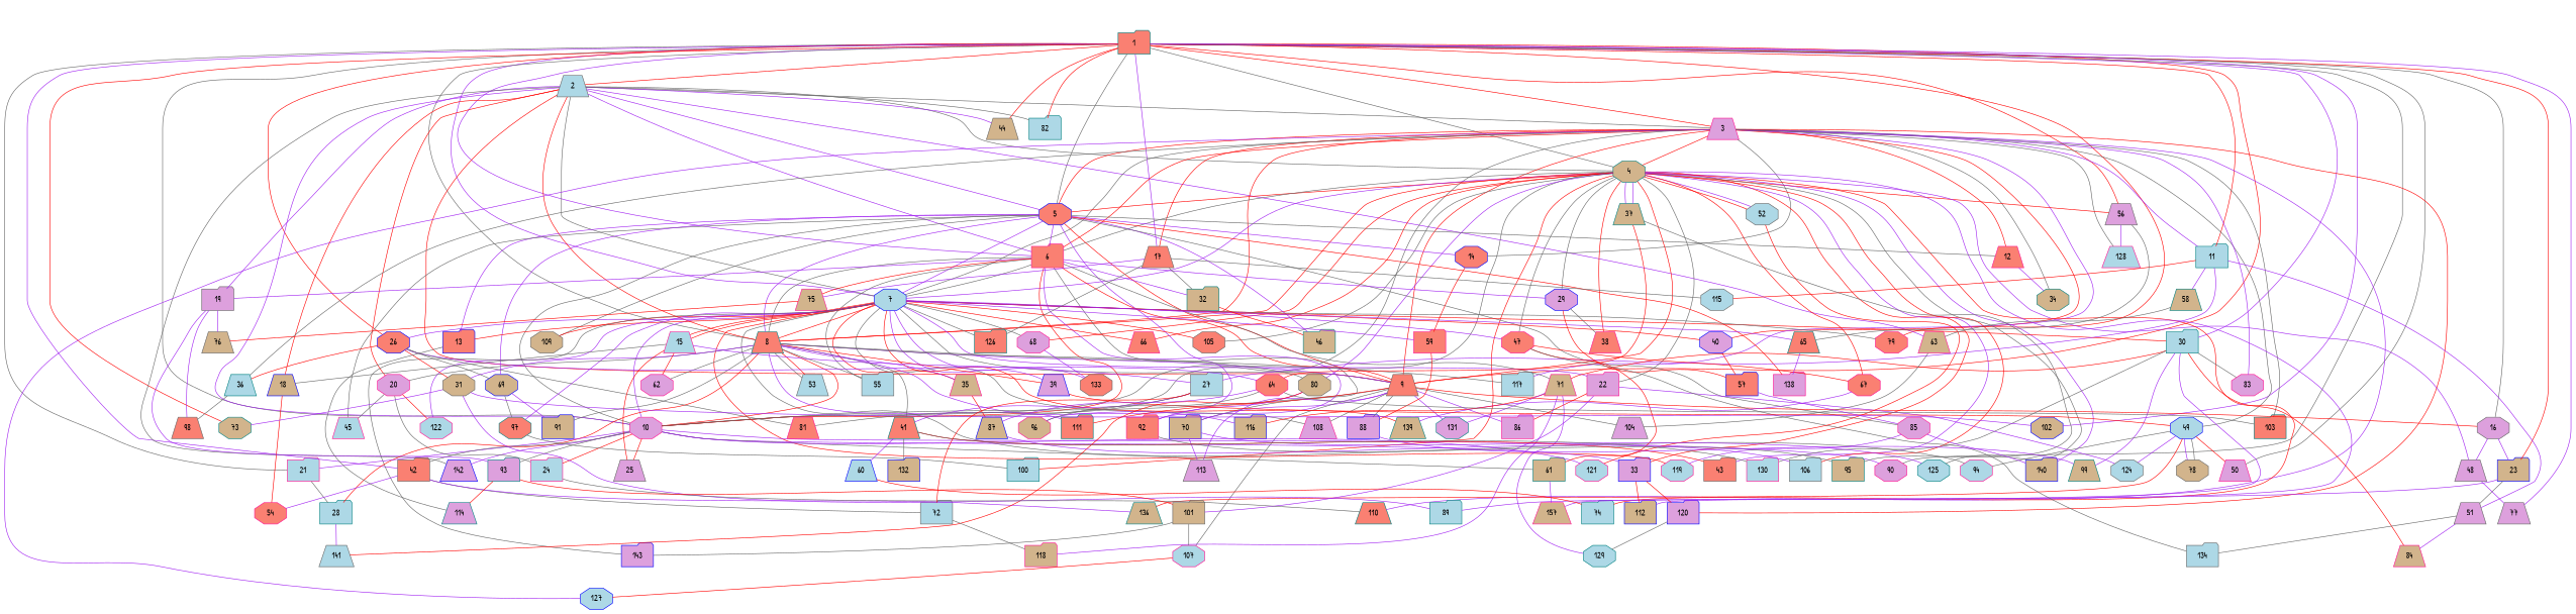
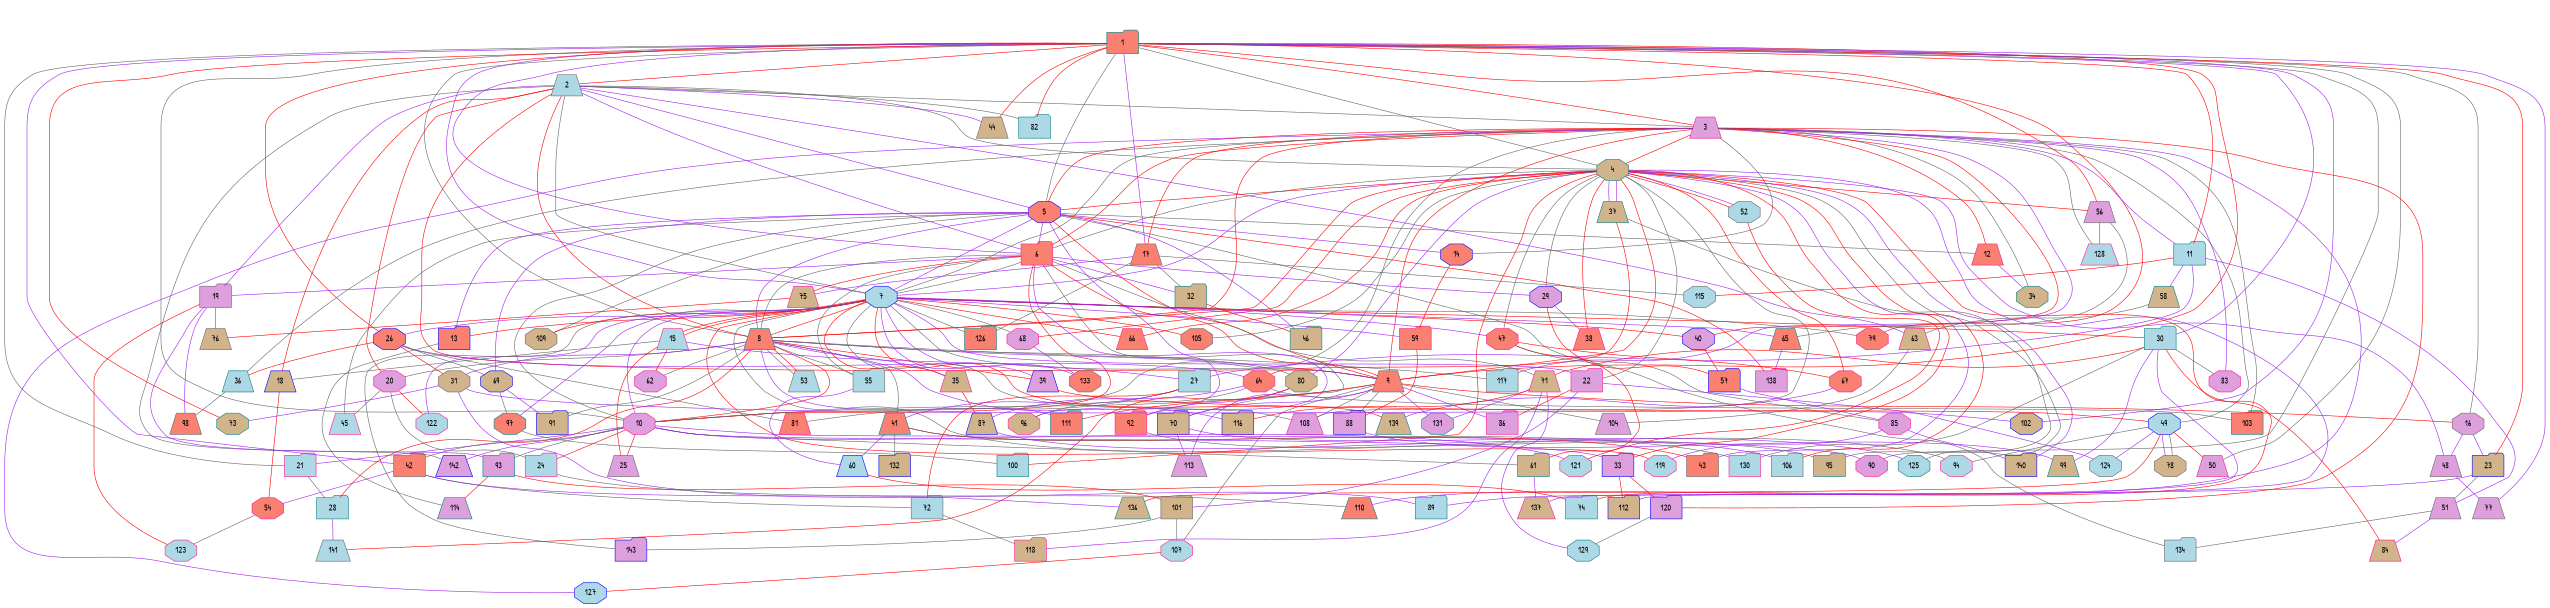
  graph {
    fontname="Patrick Hand"
    node [color=deeppink fillcolor=lightblue fontname="Patrick Hand" shape=folder style=filled]
    edge [color=purple fontname="Patrick Hand"]
    1 [color=teal fillcolor=salmon]
    2 [color=gray40 shape=trapezium]
    3 [fillcolor=plum shape=trapezium]
    4 [color=teal fillcolor=tan shape=octagon]
    5 [color=blue fillcolor=salmon shape=octagon]
    6 [fillcolor=salmon]
    7 [color=blue shape=octagon]
    8 [color=teal fillcolor=salmon shape=trapezium]
    9 [color=gray40 fillcolor=salmon shape=trapezium]
    10 [fillcolor=plum shape=octagon]
    11 [color=teal]
    16 [color=gray40 fillcolor=plum shape=octagon]
    17 [color=gray40 fillcolor=salmon shape=trapezium]
    21
    23 [color=blue fillcolor=tan]
    26 [color=blue fillcolor=salmon shape=octagon]
    30 [color=teal]
    42 [color=gray40 fillcolor=salmon]
    44 [color=gray40 fillcolor=tan shape=trapezium]
    50 [fillcolor=plum shape=trapezium]
    56 [color=gray40 fillcolor=plum shape=trapezium]
    73 [color=teal fillcolor=tan shape=octagon]
    77 [color=gray40 fillcolor=plum shape=trapezium]
    79 [fillcolor=salmon shape=octagon]
    82 [color=teal]
    90 [fillcolor=plum shape=octagon]
    102 [color=blue fillcolor=tan shape=octagon]
    18 [color=blue fillcolor=tan shape=trapezium]
    19 [color=gray40 fillcolor=plum]
    20 [fillcolor=plum shape=octagon]
    63 [fillcolor=tan shape=trapezium]
    142 [color=blue fillcolor=plum shape=trapezium]
    12 [fillcolor=salmon shape=trapezium]
    14 [color=blue fillcolor=salmon shape=octagon]
    34 [color=teal fillcolor=tan shape=octagon]
    36 [color=teal shape=trapezium]
    40 [color=blue fillcolor=plum shape=octagon]
    49 [color=blue shape=octagon]
    83 [fillcolor=plum shape=octagon]
    103 [color=teal fillcolor=salmon]
    110 [color=teal fillcolor=salmon shape=trapezium]
    117 [color=gray40]
    120 [color=blue fillcolor=plum]
    127 [color=blue shape=octagon]
    128 [shape=trapezium]
    22 [fillcolor=plum]
    29 [color=blue fillcolor=plum shape=octagon]
    33 [color=blue fillcolor=plum]
    37 [color=teal fillcolor=tan shape=trapezium]
    38 [fillcolor=salmon shape=trapezium]
    43 [color=gray40 fillcolor=salmon]
    47 [fillcolor=salmon shape=octagon]
    48 [color=gray40 fillcolor=plum shape=trapezium]
    52 [color=gray40 shape=octagon]
    66 [fillcolor=salmon shape=trapezium]
    67 [fillcolor=salmon shape=octagon]
    68 [fillcolor=plum shape=octagon]
    74 [color=teal]
    80 [color=gray40 fillcolor=tan shape=octagon]
    100 [color=teal]
    105 [color=gray40 fillcolor=salmon shape=octagon]
    106 [color=gray40]
    112 [color=blue fillcolor=tan]
    125 [color=teal shape=octagon]
    140 [color=blue fillcolor=tan]
    13 [color=blue fillcolor=salmon]
    45 [shape=trapezium]
    46 [color=teal fillcolor=tan]
    69 [color=blue fillcolor=tan shape=octagon]
    85 [fillcolor=plum shape=octagon]
    96 [fillcolor=tan shape=octagon]
    109 [color=gray40 fillcolor=tan shape=octagon]
    138 [fillcolor=plum]
    32 [color=teal fillcolor=tan]
    55 [color=gray40]
    70 [color=blue fillcolor=tan]
    71 [fillcolor=tan shape=trapezium]
    75 [fillcolor=tan shape=trapezium]
    92 [fillcolor=salmon]
    15 [shape=trapezium]
    35 [fillcolor=tan shape=trapezium]
    39 [color=blue fillcolor=plum shape=trapezium]
    59 [fillcolor=salmon]
    65 [color=teal fillcolor=salmon shape=trapezium]
    94 [shape=octagon]
    97 [color=teal fillcolor=salmon shape=octagon]
    108 [fillcolor=plum shape=trapezium]
    119 [shape=octagon]
    122 [shape=octagon]
    126 [color=teal fillcolor=salmon]
    133 [color=gray40 fillcolor=salmon shape=octagon]
    139 [color=teal fillcolor=tan shape=trapezium]
    143 [color=blue fillcolor=plum]
    28 [color=teal]
    31 [color=gray40 fillcolor=tan shape=octagon]
    41 [color=teal fillcolor=salmon shape=trapezium]
    53 [color=gray40 shape=trapezium]
    62 [fillcolor=plum shape=octagon]
    91 [color=blue fillcolor=tan]
    111 [color=teal fillcolor=salmon]
    116 [color=blue fillcolor=tan]
    86 [fillcolor=plum]
    88 [color=blue fillcolor=plum]
    104 [color=gray40 fillcolor=plum shape=trapezium]
    107 [shape=octagon]
    113 [color=gray40 fillcolor=plum shape=trapezium]
    131 [color=teal fillcolor=plum shape=octagon]
    24
    25 [color=gray40 fillcolor=plum shape=trapezium]
    61 [color=teal fillcolor=tan]
    93 [color=teal fillcolor=plum]
    121 [shape=octagon]
    115 [color=gray40 shape=octagon]
    58 [color=teal fillcolor=tan shape=trapezium]
    27 [color=gray40]
    51 [color=gray40 fillcolor=plum shape=trapezium]
    89 [color=teal]
    64 [fillcolor=salmon shape=octagon]
    81 [fillcolor=salmon shape=trapezium]
    84 [fillcolor=tan shape=trapezium]
    99 [color=teal fillcolor=tan shape=trapezium]
    130
-   137 [fillcolor=tan shape=trapezium label=157]
+   137 [fillcolor=tan shape=trapezium]
    54 [fillcolor=salmon shape=octagon]
    72 [color=gray40]
    136 [color=teal fillcolor=tan shape=trapezium]
    76 [color=gray40 fillcolor=tan shape=trapezium]
    98 [color=gray40 fillcolor=salmon shape=trapezium]
+   123 [shape=octagon]
    57 [color=blue fillcolor=salmon]
    124 [color=gray40 shape=octagon]
    78 [color=gray40 fillcolor=tan shape=octagon]
    129 [color=teal shape=octagon]
    132 [color=blue fillcolor=tan]
    101 [color=gray40 fillcolor=tan]
    95 [color=teal fillcolor=tan]
    134 [color=gray40]
    141 [color=gray40 shape=trapezium]
    114 [color=teal fillcolor=plum shape=trapezium]
    60 [color=blue shape=trapezium]
    118 [fillcolor=tan]
    87 [color=blue fillcolor=tan shape=trapezium]
    1 -- 2 [color=red]
    1 -- 3 [color=red]
    1 -- 4 [color=gray40]
    1 -- 5 [color=gray40]
    1 -- 6
    1 -- 7
    1 -- 8 [color=gray40]
    1 -- 9 [color=red]
    1 -- 10 [color=gray40]
    1 -- 11 [color=red]
    1 -- 16 [color=gray40]
    1 -- 17
    1 -- 21 [color=gray40]
    1 -- 23 [color=red]
    1 -- 26 [color=red]
    1 -- 30
    1 -- 42
    1 -- 44 [color=red]
    1 -- 50 [color=gray40]
    1 -- 56 [color=red]
    1 -- 73 [color=red]
    1 -- 77
    1 -- 79 [color=red]
    1 -- 82 [color=red]
    1 -- 90 [color=gray40]
    1 -- 102
    2 -- 3 [color=gray40]
    2 -- 4 [color=gray40]
    2 -- 5
    2 -- 6
    2 -- 7 [color=gray40]
    2 -- 8 [color=red]
    2 -- 9 [color=red]
-   2 -- 10
    2 -- 44
    2 -- 82 [color=gray40]
    2 -- 18 [color=red]
    2 -- 19
    2 -- 20 [color=red]
    2 -- 63
    2 -- 142 [color=gray40]
    3 -- 4 [color=red]
    3 -- 5 [color=red]
    3 -- 6 [color=red]
    3 -- 7 [color=gray40]
    3 -- 8 [color=red]
    3 -- 9 [color=red]
    3 -- 10 [color=gray40]
    3 -- 11
    3 -- 17 [color=red]
    3 -- 12 [color=red]
    3 -- 14 [color=gray40]
    3 -- 34 [color=gray40]
    3 -- 36 [color=gray40]
    3 -- 40 [color=red]
    3 -- 49 [color=gray40]
    3 -- 83
    3 -- 103 [color=gray40]
    3 -- 110
    3 -- 117
    3 -- 120 [color=red]
    3 -- 127
    3 -- 128 [color=gray40]
    4 -- 5 [color=red]
    4 -- 6 [color=gray40]
    4 -- 7
    4 -- 8 [color=red]
    4 -- 9 [color=red]
-   4 -- 10 [color=gray40]
+   4 -- 108 [color=gray40]
    4 -- 56 [color=red]
    4 -- 22 [color=gray40]
    4 -- 29 [color=gray40]
    4 -- 33 [color=red]
    4 -- 37
    4 -- 37
    4 -- 38 [color=red]
    4 -- 43
    4 -- 47 [color=gray40]
    4 -- 48
    4 -- 52 [color=red]
    4 -- 52
    4 -- 66 [color=red]
    4 -- 67 [color=red]
    4 -- 68 [color=red]
    4 -- 74 [color=red]
    4 -- 80
    4 -- 100 [color=red]
    4 -- 105 [color=gray40]
    4 -- 106 [color=red]
    4 -- 112
    4 -- 125 [color=gray40]
    4 -- 140
    5 -- 6
    5 -- 7
    5 -- 8
    5 -- 9 [color=red]
    5 -- 10 [color=gray40]
    5 -- 12 [color=gray40]
    5 -- 14
    5 -- 13
    5 -- 45 [color=gray40]
    5 -- 46
    5 -- 69
    5 -- 85 [color=gray40]
    5 -- 96
    5 -- 109 [color=gray40]
    5 -- 138 [color=red]
    6 -- 7 [color=gray40]
    6 -- 8 [color=gray40]
    6 -- 9 [color=red]
    6 -- 10 [color=red]
    6 -- 19
    6 -- 29
    6 -- 32
    6 -- 55 [color=gray40]
    6 -- 70 [color=gray40]
    6 -- 71 [color=gray40]
    6 -- 75 [color=red]
    6 -- 92
    7 -- 8 [color=red]
    7 -- 9 [color=gray40]
    7 -- 10
    7 -- 26
    7 -- 30 [color=red]
    7 -- 79 [color=gray40]
    7 -- 40 [color=red]
    7 -- 22
    7 -- 47
    7 -- 66 [color=red]
    7 -- 68 [color=gray40]
    7 -- 105 [color=red]
    7 -- 13 [color=red]
    7 -- 109 [color=red]
    7 -- 15 [color=red]
    7 -- 15 [color=red]
    7 -- 35 [color=red]
    7 -- 39
    7 -- 59
    7 -- 65
    7 -- 94 [color=gray40]
    7 -- 97
    7 -- 108 [color=gray40]
    7 -- 119 [color=red]
    7 -- 122
    7 -- 126 [color=gray40]
    7 -- 133
    7 -- 139 [color=red]
    7 -- 143 [color=gray40]
    8 -- 9
    8 -- 10 [color=red]
    8 -- 20 [color=gray40]
    8 -- 117 [color=gray40]
    8 -- 80 [color=gray40]
    8 -- 55 [color=gray40]
    8 -- 35
    8 -- 39 [color=red]
    8 -- 28 [color=red]
    8 -- 31
    8 -- 41 [color=gray40]
    8 -- 53 [color=gray40]
    8 -- 53 [color=red]
    8 -- 62 [color=gray40]
    8 -- 91 [color=gray40]
    8 -- 111
    8 -- 116
    9 -- 10 [color=gray40]
    9 -- 16 [color=red]
    9 -- 70
    9 -- 108 [color=gray40]
    9 -- 111 [color=red]
    9 -- 86
    9 -- 88 [color=gray40]
    9 -- 104 [color=gray40]
    9 -- 107 [color=gray40]
    9 -- 113
    9 -- 131
    10 -- 21
    10 -- 42 [color=gray40]
    10 -- 90
    10 -- 142
    10 -- 33
    10 -- 24 [color=red]
    10 -- 25 [color=red]
    10 -- 61 [color=gray40]
    10 -- 93 [color=gray40]
    10 -- 121
    11 -- 115 [color=red]
    11 -- 58
    11 -- 27
    11 -- 51
    16 -- 23
    16 -- 48
    17 -- 32 [color=gray40]
    17 -- 75
    17 -- 126 [color=gray40]
    17 -- 115 [color=gray40]
    21 -- 28 [color=gray40]
    23 -- 51 [color=gray40]
    23 -- 89
    26 -- 36 [color=red]
    26 -- 69 [color=gray40]
    26 -- 31 [color=red]
    26 -- 64
    26 -- 81 [color=gray40]
    30 -- 83 [color=gray40]
    30 -- 71 [color=red]
    30 -- 84 [color=red]
    30 -- 99
    30 -- 130 [color=gray40]
    30 -- 137
    42 -- 54
    42 -- 72 [color=gray40]
    42 -- 136
    56 -- 128
    56 -- 65 [color=gray40]
    18 -- 54 [color=red]
    19 -- 93
    19 -- 76
    19 -- 98
+   19 -- 123 [color=red]
    20 -- 45 [color=gray40]
    20 -- 122 [color=red]
    20 -- 24 [color=gray40]
    63 -- 104 [color=gray40]
    12 -- 34
    14 -- 59 [color=red]
    36 -- 98 [color=gray40]
    40 -- 57 [color=red]
    49 -- 50 [color=red]
    49 -- 94 [color=gray40]
    49 -- 136 [color=red]
    49 -- 124
    49 -- 78
    49 -- 78 [color=gray40]
    120 -- 129 [color=gray40]
    22 -- 86 [color=red]
    22 -- 124
    22 -- 101
    29 -- 38 [color=gray40]
    29 -- 57 [color=red]
    33 -- 120 [color=red]
    33 -- 112 [color=red]
    37 -- 64 [color=red]
    37 -- 95 [color=gray40]
    47 -- 67 [color=red]
    47 -- 61 [color=red]
    47 -- 134 [color=gray40]
    48 -- 77
    52 -- 121 [color=red]
    67 -- 139
    68 -- 133
    80 -- 92
    80 -- 141 [color=red]
    13 -- 114 [color=gray40]
    69 -- 97 [color=gray40]
    69 -- 91
    85 -- 140
    85 -- 119
    32 -- 46 [color=red]
+   55 -- 60
    70 -- 125
    70 -- 113
    71 -- 116 [color=red]
    71 -- 131
    71 -- 129
    71 -- 118
    75 -- 76 [color=red]
    92 -- 95 [color=gray40]
    15 -- 18 [color=gray40]
    15 -- 62 [color=red]
    15 -- 25 [color=red]
    15 -- 27
    35 -- 87 [color=red]
    39 -- 49 [color=red]
    59 -- 88 [color=red]
    65 -- 138
    97 -- 100 [color=gray40]
    28 -- 141
    31 -- 73
    31 -- 102
    31 -- 89
    41 -- 43 [color=red]
    41 -- 130 [color=gray40]
    41 -- 132 [color=gray40]
    41 -- 60
    88 -- 99
    107 -- 127 [color=red]
    24 -- 110 [color=gray40]
    61 -- 137
    93 -- 101 [color=red]
    93 -- 114 [color=red]
    58 -- 63 [color=gray40]
    27 -- 41
    27 -- 81 [color=gray40]
    27 -- 72 [color=red]
    51 -- 84
    51 -- 134 [color=gray40]
    64 -- 103 [color=gray40]
    64 -- 96 [color=gray40]
    64 -- 87
+   54 -- 123 [color=gray40]
    72 -- 118 [color=gray40]
    57 -- 85
    101 -- 143 [color=gray40]
    101 -- 107 [color=gray40]
    60 -- 74 [color=red]
    87 -- 106
  }
